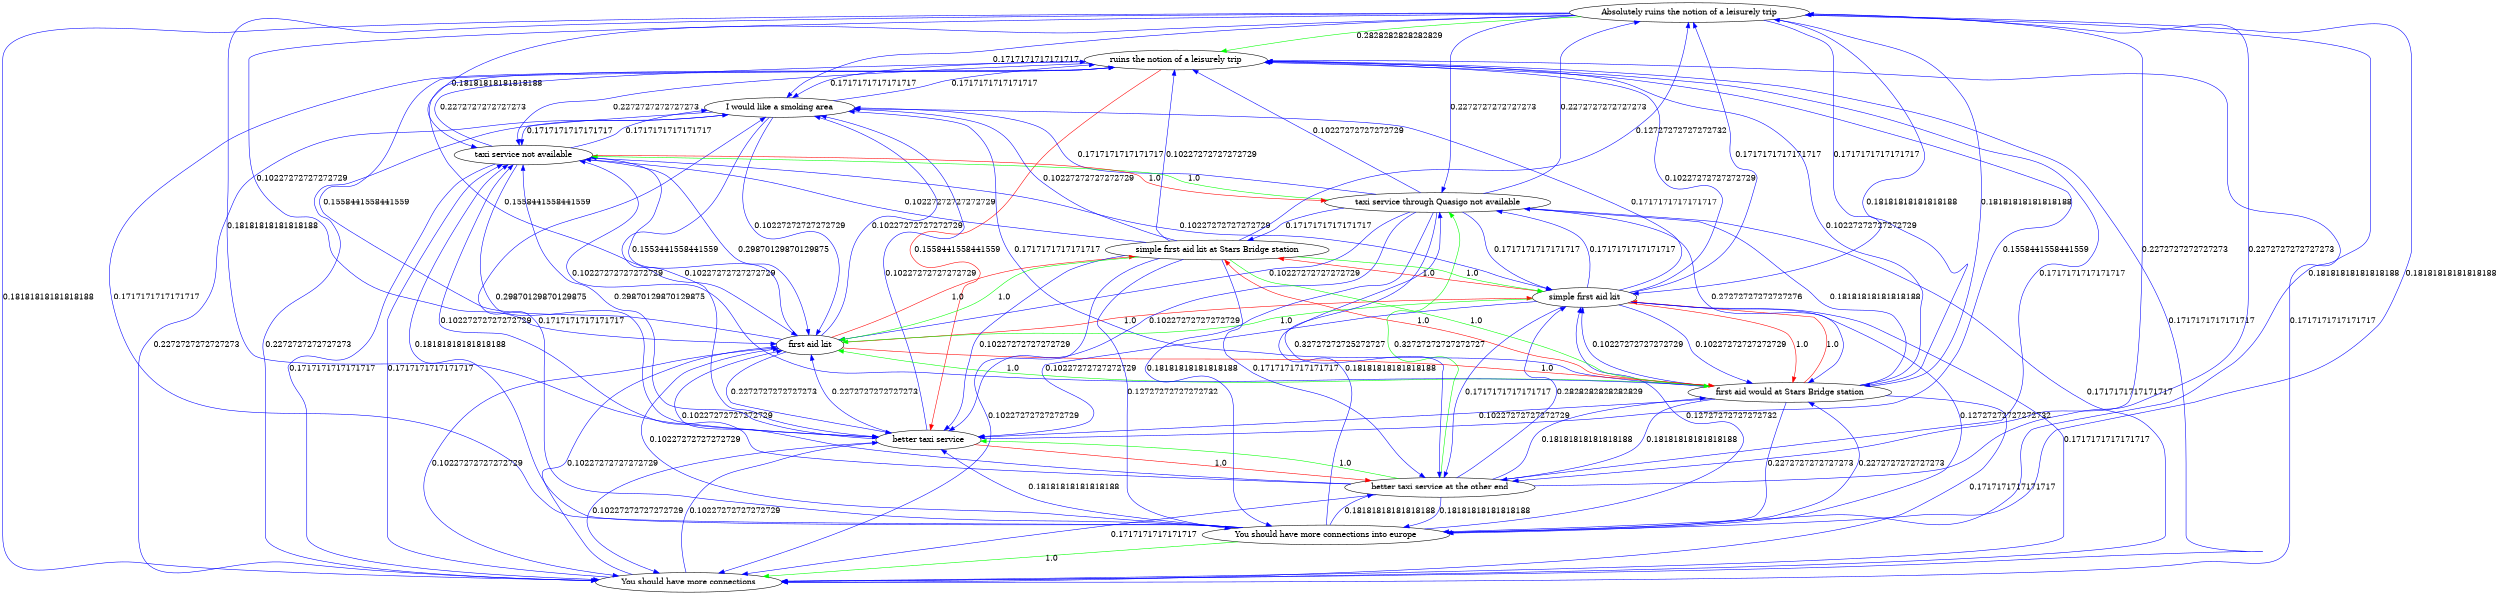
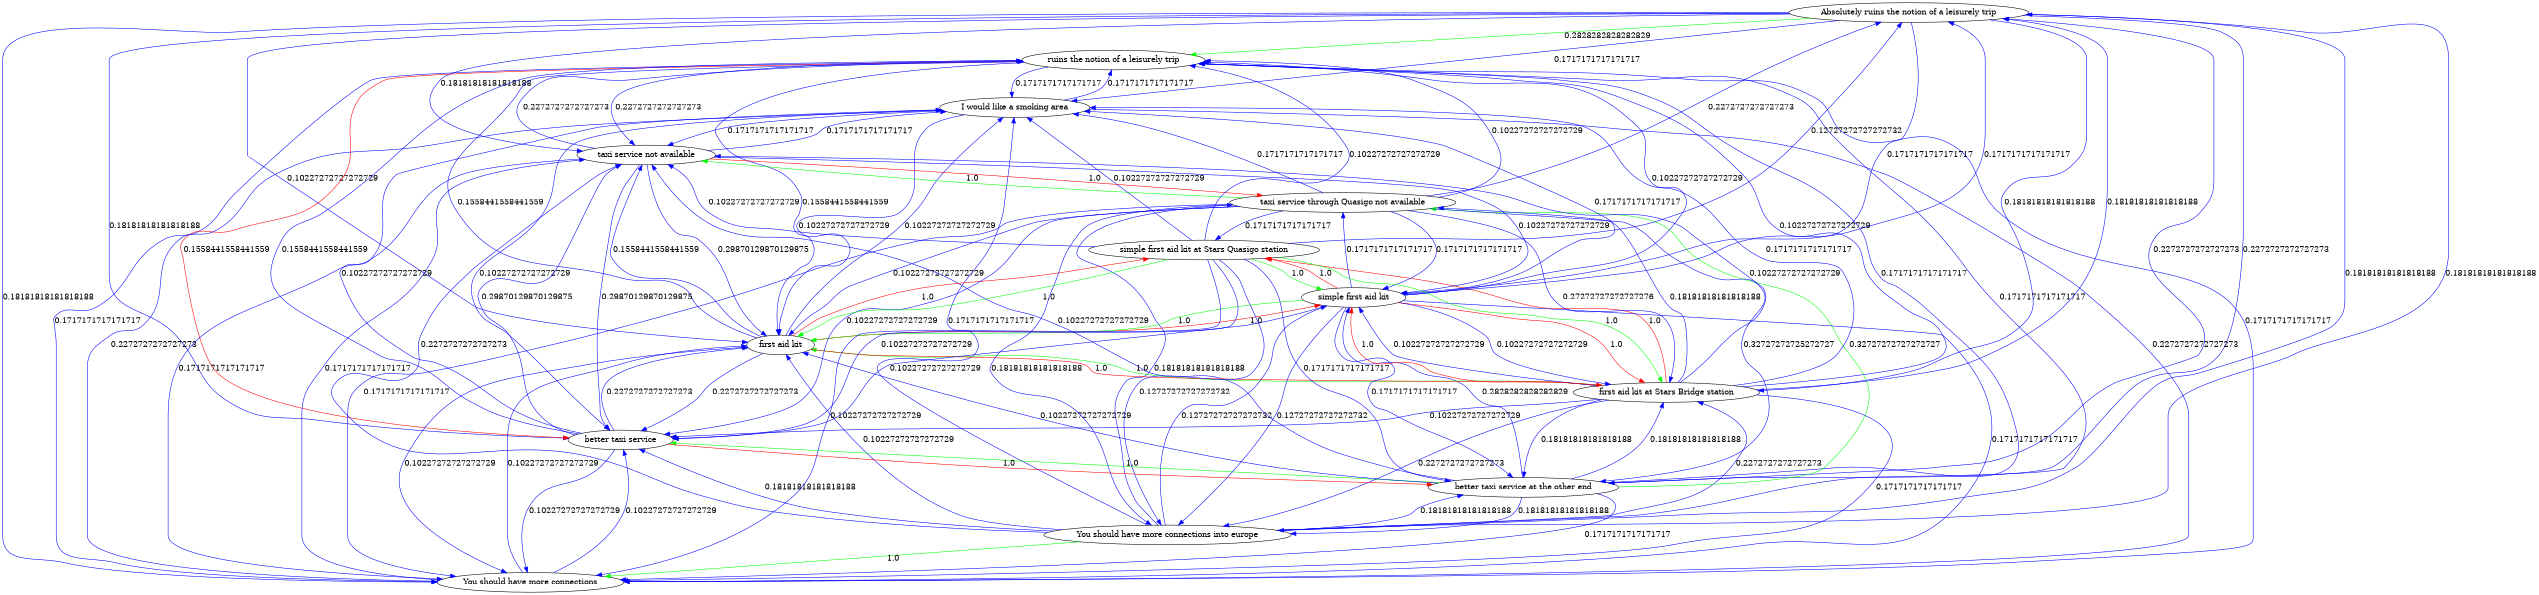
  digraph {
    edge [color=blue]
    "Absolutely ruins the notion of a leisurely trip"
    "ruins the notion of a leisurely trip"
    "I would like a smoking area"
    "You should have more connections into europe"
    "You should have more connections"
    "better taxi service at the other end"
    "better taxi service"
-   "first aid kit at Stars Bridge station" [label="first aid would at Stars Bridge station"]
+   "first aid kit at Stars Bridge station"
    "first aid kit"
    "simple first aid kit"
    "taxi service through Quasigo not available"
    "taxi service not available"
-   "simple first aid kit at Stars Bridge station"
+   "simple first aid kit at Stars Bridge station" [label="simple first aid kit at Stars Quasigo station"]
    "Absolutely ruins the notion of a leisurely trip" -> "ruins the notion of a leisurely trip" [color=green label=0.2828282828282829]
    "Absolutely ruins the notion of a leisurely trip" -> "I would like a smoking area" [label=0.1717171717171717]
    "Absolutely ruins the notion of a leisurely trip" -> "You should have more connections into europe" [label=0.18181818181818188]
    "Absolutely ruins the notion of a leisurely trip" -> "You should have more connections" [label=0.18181818181818188]
    "Absolutely ruins the notion of a leisurely trip" -> "better taxi service at the other end" [label=0.2272727272727273]
    "Absolutely ruins the notion of a leisurely trip" -> "better taxi service" [label=0.18181818181818188]
    "Absolutely ruins the notion of a leisurely trip" -> "first aid kit at Stars Bridge station" [label=0.18181818181818188]
    "Absolutely ruins the notion of a leisurely trip" -> "first aid kit" [label=0.10227272727272729]
    "Absolutely ruins the notion of a leisurely trip" -> "simple first aid kit" [label=0.1717171717171717]
-   "Absolutely ruins the notion of a leisurely trip" -> "taxi service through Quasigo not available" [label=0.2272727272727273]
    "Absolutely ruins the notion of a leisurely trip" -> "taxi service not available" [label=0.18181818181818188]
    "ruins the notion of a leisurely trip" -> "I would like a smoking area" [label=0.1717171717171717]
    "ruins the notion of a leisurely trip" -> "You should have more connections" [label=0.1717171717171717]
    "ruins the notion of a leisurely trip" -> "better taxi service" [color=red label=0.1558441558441559]
    "ruins the notion of a leisurely trip" -> "first aid kit" [label=0.1558441558441559]
    "ruins the notion of a leisurely trip" -> "taxi service not available" [label=0.2272727272727273]
    "I would like a smoking area" -> "ruins the notion of a leisurely trip" [label=0.1717171717171717]
    "I would like a smoking area" -> "You should have more connections" [label=0.2272727272727273]
    "I would like a smoking area" -> "better taxi service" [label=0.10227272727272729]
    "I would like a smoking area" -> "first aid kit" [label=0.10227272727272729]
    "I would like a smoking area" -> "taxi service not available" [label=0.1717171717171717]
    "You should have more connections into europe" -> "Absolutely ruins the notion of a leisurely trip" [label=0.18181818181818188]
    "You should have more connections into europe" -> "ruins the notion of a leisurely trip" [label=0.1717171717171717]
    "You should have more connections into europe" -> "I would like a smoking area" [label=0.1717171717171717]
    "You should have more connections into europe" -> "You should have more connections" [color=green label=1.0]
    "You should have more connections into europe" -> "better taxi service at the other end" [label=0.18181818181818188]
    "You should have more connections into europe" -> "better taxi service" [label=0.18181818181818188]
    "You should have more connections into europe" -> "first aid kit at Stars Bridge station" [label=0.2272727272727273]
    "You should have more connections into europe" -> "first aid kit" [label=0.10227272727272729]
    "You should have more connections into europe" -> "simple first aid kit" [label=0.12727272727272732]
    "You should have more connections into europe" -> "taxi service through Quasigo not available" [label=0.18181818181818188]
-   "You should have more connections into europe" -> "taxi service not available" [label=0.18181818181818188]
+   "You should have more connections into europe" -> "taxi service not available" [label=0.2272727272727273]
    "You should have more connections" -> "ruins the notion of a leisurely trip" [label=0.1717171717171717]
    "You should have more connections" -> "I would like a smoking area" [label=0.2272727272727273]
    "You should have more connections" -> "better taxi service" [label=0.10227272727272729]
    "You should have more connections" -> "first aid kit" [label=0.10227272727272729]
    "You should have more connections" -> "taxi service not available" [label=0.1717171717171717]
    "better taxi service at the other end" -> "Absolutely ruins the notion of a leisurely trip" [label=0.2272727272727273]
    "better taxi service at the other end" -> "ruins the notion of a leisurely trip" [label=0.1717171717171717]
    "better taxi service at the other end" -> "You should have more connections into europe" [label=0.18181818181818188]
    "better taxi service at the other end" -> "You should have more connections" [label=0.1717171717171717]
    "better taxi service at the other end" -> "better taxi service" [color=green label=1.0]
    "better taxi service at the other end" -> "first aid kit at Stars Bridge station" [label=0.18181818181818188]
    "better taxi service at the other end" -> "first aid kit" [label=0.10227272727272729]
    "better taxi service at the other end" -> "simple first aid kit" [label=0.2828282828282829]
    "better taxi service at the other end" -> "taxi service through Quasigo not available" [color=green label=0.32727272727272727]
    "better taxi service at the other end" -> "taxi service not available" [label=0.10227272727272729]
    "better taxi service" -> "ruins the notion of a leisurely trip" [label=0.1558441558441559]
    "better taxi service" -> "I would like a smoking area" [label=0.10227272727272729]
    "better taxi service" -> "You should have more connections" [label=0.10227272727272729]
    "better taxi service" -> "better taxi service at the other end" [color=red label=1.0]
    "better taxi service" -> "first aid kit" [label=0.2272727272727273]
    "better taxi service" -> "taxi service not available" [label=0.29870129870129875]
    "first aid kit at Stars Bridge station" -> "Absolutely ruins the notion of a leisurely trip" [label=0.18181818181818188]
    "first aid kit at Stars Bridge station" -> "ruins the notion of a leisurely trip" [label=0.10227272727272729]
    "first aid kit at Stars Bridge station" -> "I would like a smoking area" [label=0.1717171717171717]
    "first aid kit at Stars Bridge station" -> "You should have more connections into europe" [label=0.2272727272727273]
    "first aid kit at Stars Bridge station" -> "You should have more connections" [label=0.1717171717171717]
    "first aid kit at Stars Bridge station" -> "better taxi service at the other end" [label=0.18181818181818188]
    "first aid kit at Stars Bridge station" -> "better taxi service" [label=0.10227272727272729]
    "first aid kit at Stars Bridge station" -> "first aid kit" [color=green label=1.0]
    "first aid kit at Stars Bridge station" -> "simple first aid kit" [color=red label=1.0]
    "first aid kit at Stars Bridge station" -> "simple first aid kit" [label=0.10227272727272729]
    "first aid kit at Stars Bridge station" -> "taxi service through Quasigo not available" [label=0.18181818181818188]
    "first aid kit at Stars Bridge station" -> "taxi service not available" [label=0.10227272727272729]
    "first aid kit at Stars Bridge station" -> "simple first aid kit at Stars Bridge station" [color=red label=1.0]
    "first aid kit" -> "ruins the notion of a leisurely trip" [label=0.1558441558441559]
    "first aid kit" -> "I would like a smoking area" [label=0.10227272727272729]
    "first aid kit" -> "You should have more connections" [label=0.10227272727272729]
    "first aid kit" -> "better taxi service" [label=0.2272727272727273]
    "first aid kit" -> "first aid kit at Stars Bridge station" [color=red label=1.0]
    "first aid kit" -> "simple first aid kit" [color=red label=1.0]
-   "first aid kit" -> "taxi service not available" [label=0.1553441558441559]
+   "first aid kit" -> "taxi service not available" [label=0.1558441558441559]
    "first aid kit" -> "simple first aid kit at Stars Bridge station" [color=red label=1.0]
    "simple first aid kit" -> "Absolutely ruins the notion of a leisurely trip" [label=0.1717171717171717]
    "simple first aid kit" -> "ruins the notion of a leisurely trip" [label=0.10227272727272729]
    "simple first aid kit" -> "I would like a smoking area" [label=0.1717171717171717]
    "simple first aid kit" -> "You should have more connections into europe" [label=0.12727272727272732]
    "simple first aid kit" -> "You should have more connections" [label=0.1717171717171717]
    "simple first aid kit" -> "better taxi service at the other end" [label=0.1717171717171717]
    "simple first aid kit" -> "better taxi service" [label=0.10227272727272729]
    "simple first aid kit" -> "first aid kit at Stars Bridge station" [color=red label=1.0]
    "simple first aid kit" -> "first aid kit at Stars Bridge station" [label=0.10227272727272729]
    "simple first aid kit" -> "first aid kit" [color=green label=1.0]
    "simple first aid kit" -> "taxi service through Quasigo not available" [label=0.1717171717171717]
    "simple first aid kit" -> "simple first aid kit at Stars Bridge station" [color=red label=1.0]
    "taxi service through Quasigo not available" -> "Absolutely ruins the notion of a leisurely trip" [label=0.2272727272727273]
    "taxi service through Quasigo not available" -> "ruins the notion of a leisurely trip" [label=0.10227272727272729]
    "taxi service through Quasigo not available" -> "I would like a smoking area" [label=0.1717171717171717]
    "taxi service through Quasigo not available" -> "You should have more connections into europe" [label=0.18181818181818188]
    "taxi service through Quasigo not available" -> "You should have more connections" [label=0.1717171717171717]
    "taxi service through Quasigo not available" -> "better taxi service at the other end" [label=0.32727272725272727]
    "taxi service through Quasigo not available" -> "better taxi service" [label=0.10227272727272729]
    "taxi service through Quasigo not available" -> "first aid kit at Stars Bridge station" [label=0.27272727272727276]
    "taxi service through Quasigo not available" -> "first aid kit" [label=0.10227272727272729]
    "taxi service through Quasigo not available" -> "simple first aid kit" [label=0.1717171717171717]
    "taxi service through Quasigo not available" -> "taxi service not available" [color=green label=1.0]
    "taxi service through Quasigo not available" -> "simple first aid kit at Stars Bridge station" [label=0.1717171717171717]
    "taxi service not available" -> "ruins the notion of a leisurely trip" [label=0.2272727272727273]
    "taxi service not available" -> "I would like a smoking area" [label=0.1717171717171717]
    "taxi service not available" -> "You should have more connections" [label=0.1717171717171717]
    "taxi service not available" -> "better taxi service" [label=0.29870129870129875]
    "taxi service not available" -> "first aid kit" [label=0.29870129870129875]
    "taxi service not available" -> "simple first aid kit" [label=0.10227272727272729]
    "taxi service not available" -> "taxi service through Quasigo not available" [color=red label=1.0]
    "simple first aid kit at Stars Bridge station" -> "Absolutely ruins the notion of a leisurely trip" [label=0.12727272727272732]
    "simple first aid kit at Stars Bridge station" -> "ruins the notion of a leisurely trip" [label=0.10227272727272729]
    "simple first aid kit at Stars Bridge station" -> "I would like a smoking area" [label=0.10227272727272729]
    "simple first aid kit at Stars Bridge station" -> "You should have more connections into europe" [label=0.12727272727272732]
    "simple first aid kit at Stars Bridge station" -> "You should have more connections" [label=0.10227272727272729]
    "simple first aid kit at Stars Bridge station" -> "better taxi service at the other end" [label=0.1717171717171717]
    "simple first aid kit at Stars Bridge station" -> "better taxi service" [label=0.10227272727272729]
    "simple first aid kit at Stars Bridge station" -> "first aid kit at Stars Bridge station" [color=green label=1.0]
    "simple first aid kit at Stars Bridge station" -> "first aid kit" [color=green label=1.0]
    "simple first aid kit at Stars Bridge station" -> "simple first aid kit" [color=green label=1.0]
    "simple first aid kit at Stars Bridge station" -> "taxi service not available" [label=0.10227272727272729]
  }
